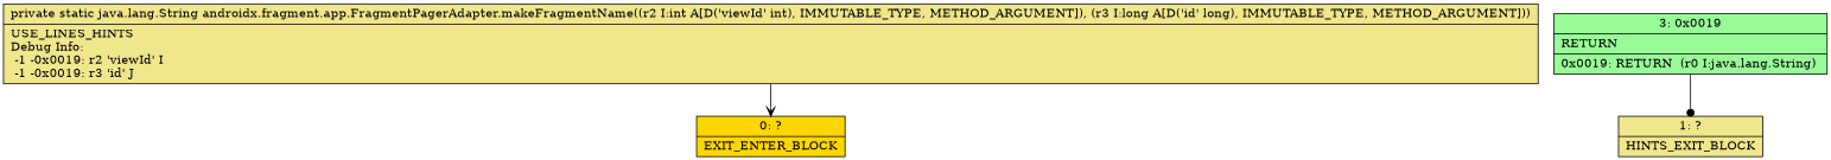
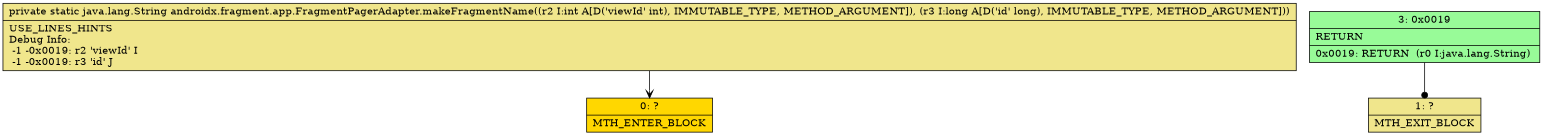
  digraph {
    node [fillcolor=khaki shape=record style=filled]
-   n1 [fillcolor=gold label="{0\:\ ?|EXIT_ENTER_BLOCK\l}"]
+   n1 [fillcolor=gold label="{0\:\ ?|MTH_ENTER_BLOCK\l}"]
    n2 [fillcolor=palegreen label="{3\:\ 0x0019|RETURN\l|0x0019: RETURN  (r0 I:java.lang.String) \l}"]
-   n3 [label="{1\:\ ?|HINTS_EXIT_BLOCK\l}"]
+   n3 [label="{1\:\ ?|MTH_EXIT_BLOCK\l}"]
    n4 [label="{private static java.lang.String androidx.fragment.app.FragmentPagerAdapter.makeFragmentName((r2 I:int A[D('viewId' int), IMMUTABLE_TYPE, METHOD_ARGUMENT]), (r3 I:long A[D('id' long), IMMUTABLE_TYPE, METHOD_ARGUMENT]))  | USE_LINES_HINTS\lDebug Info:\l  \-1 \-0x0019: r2 'viewId' I\l  \-1 \-0x0019: r3 'id' J\l}"]
    n2 -> n3 [arrowhead=dot]
    n4 -> n1 [arrowhead=vee]
  }
